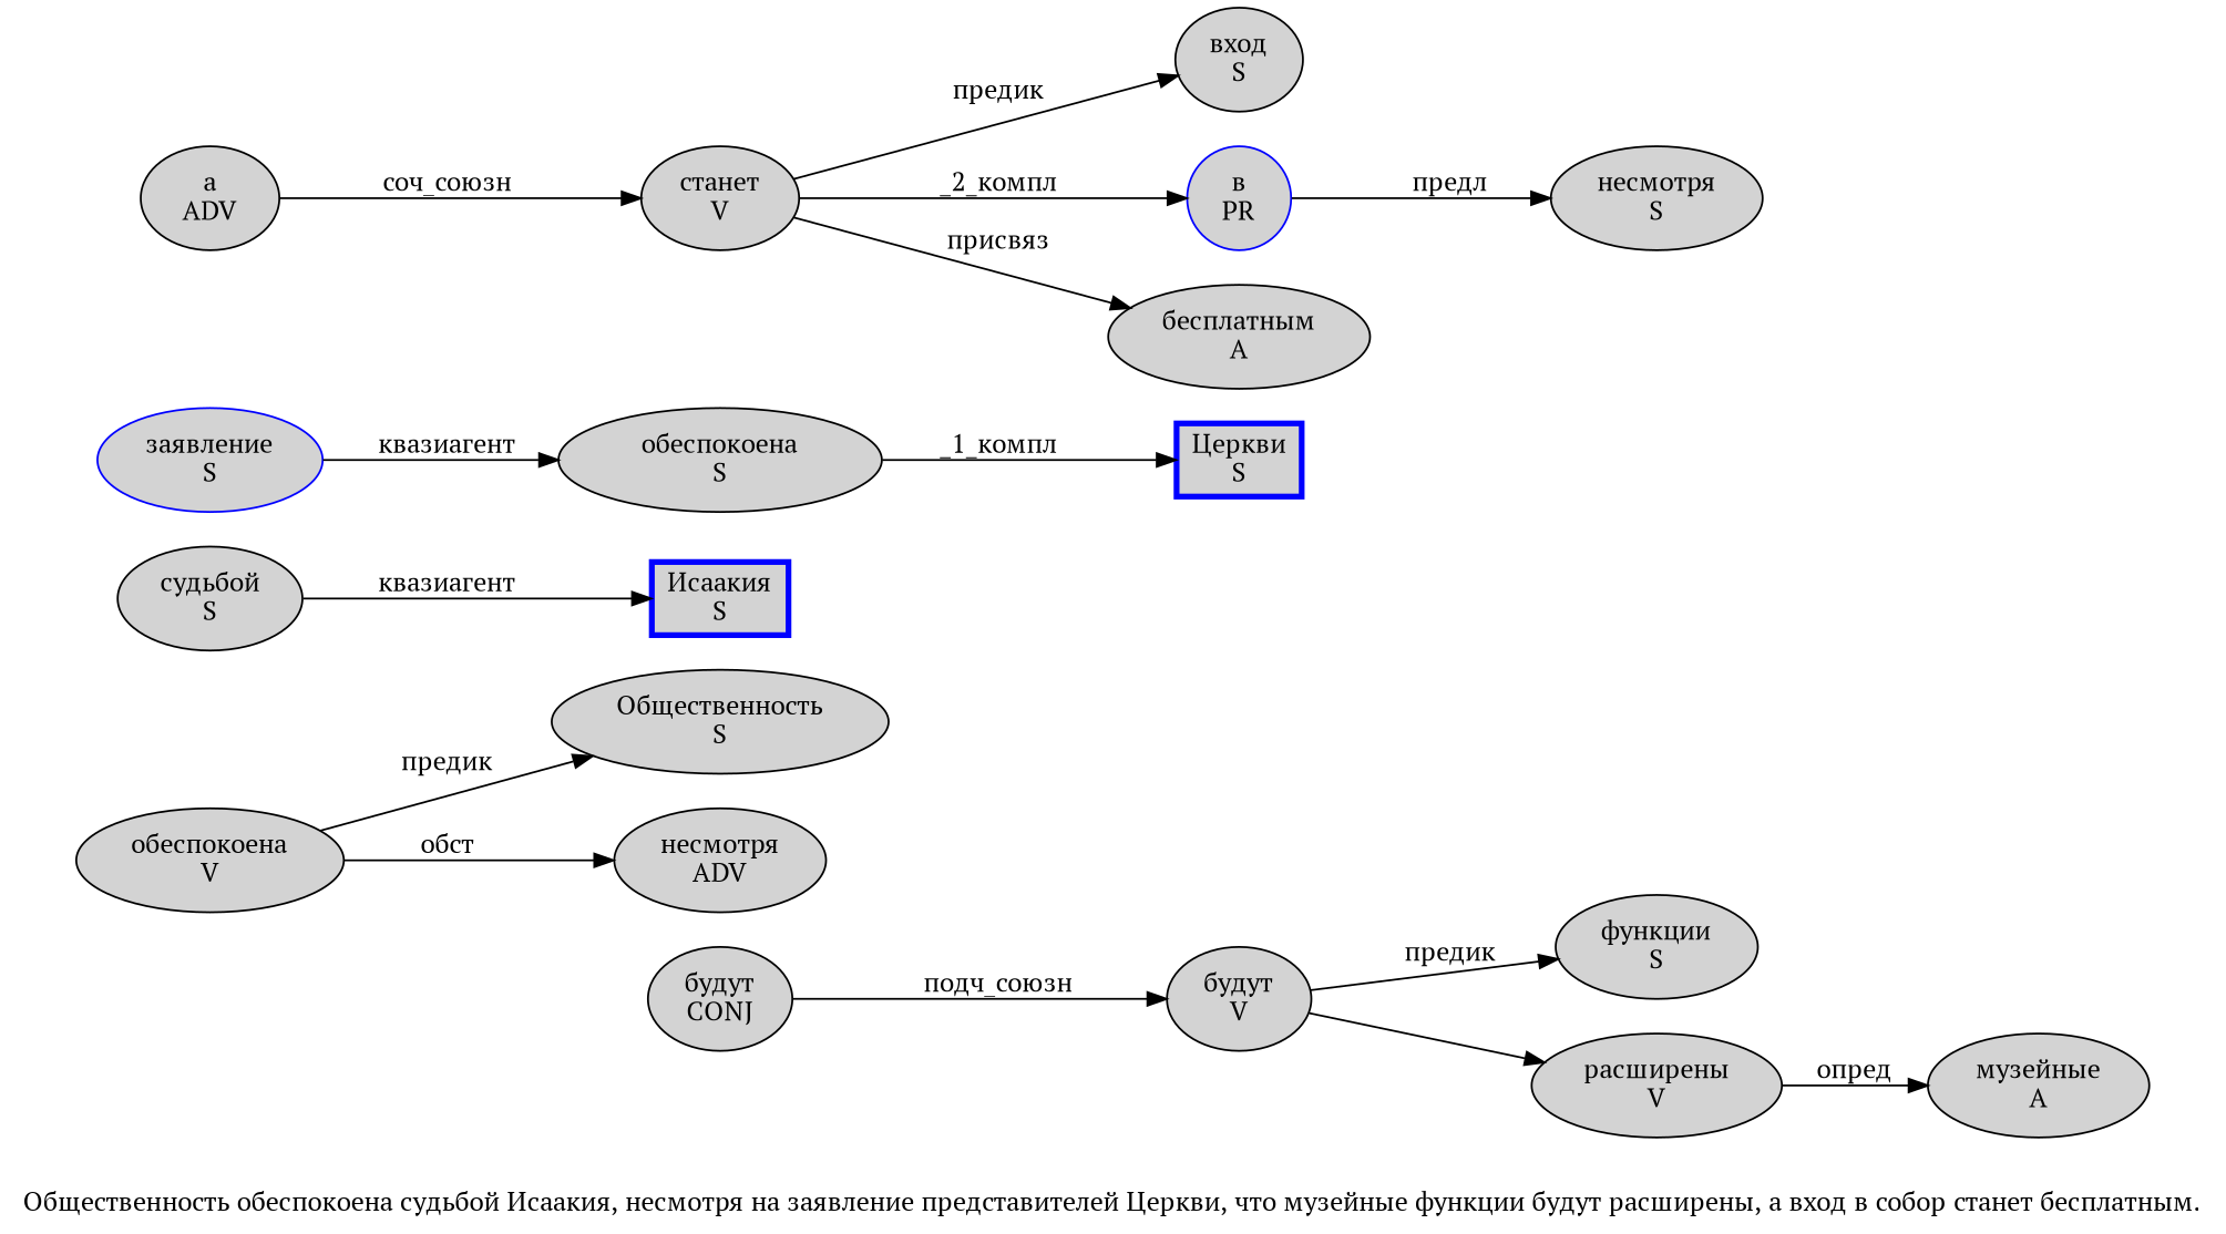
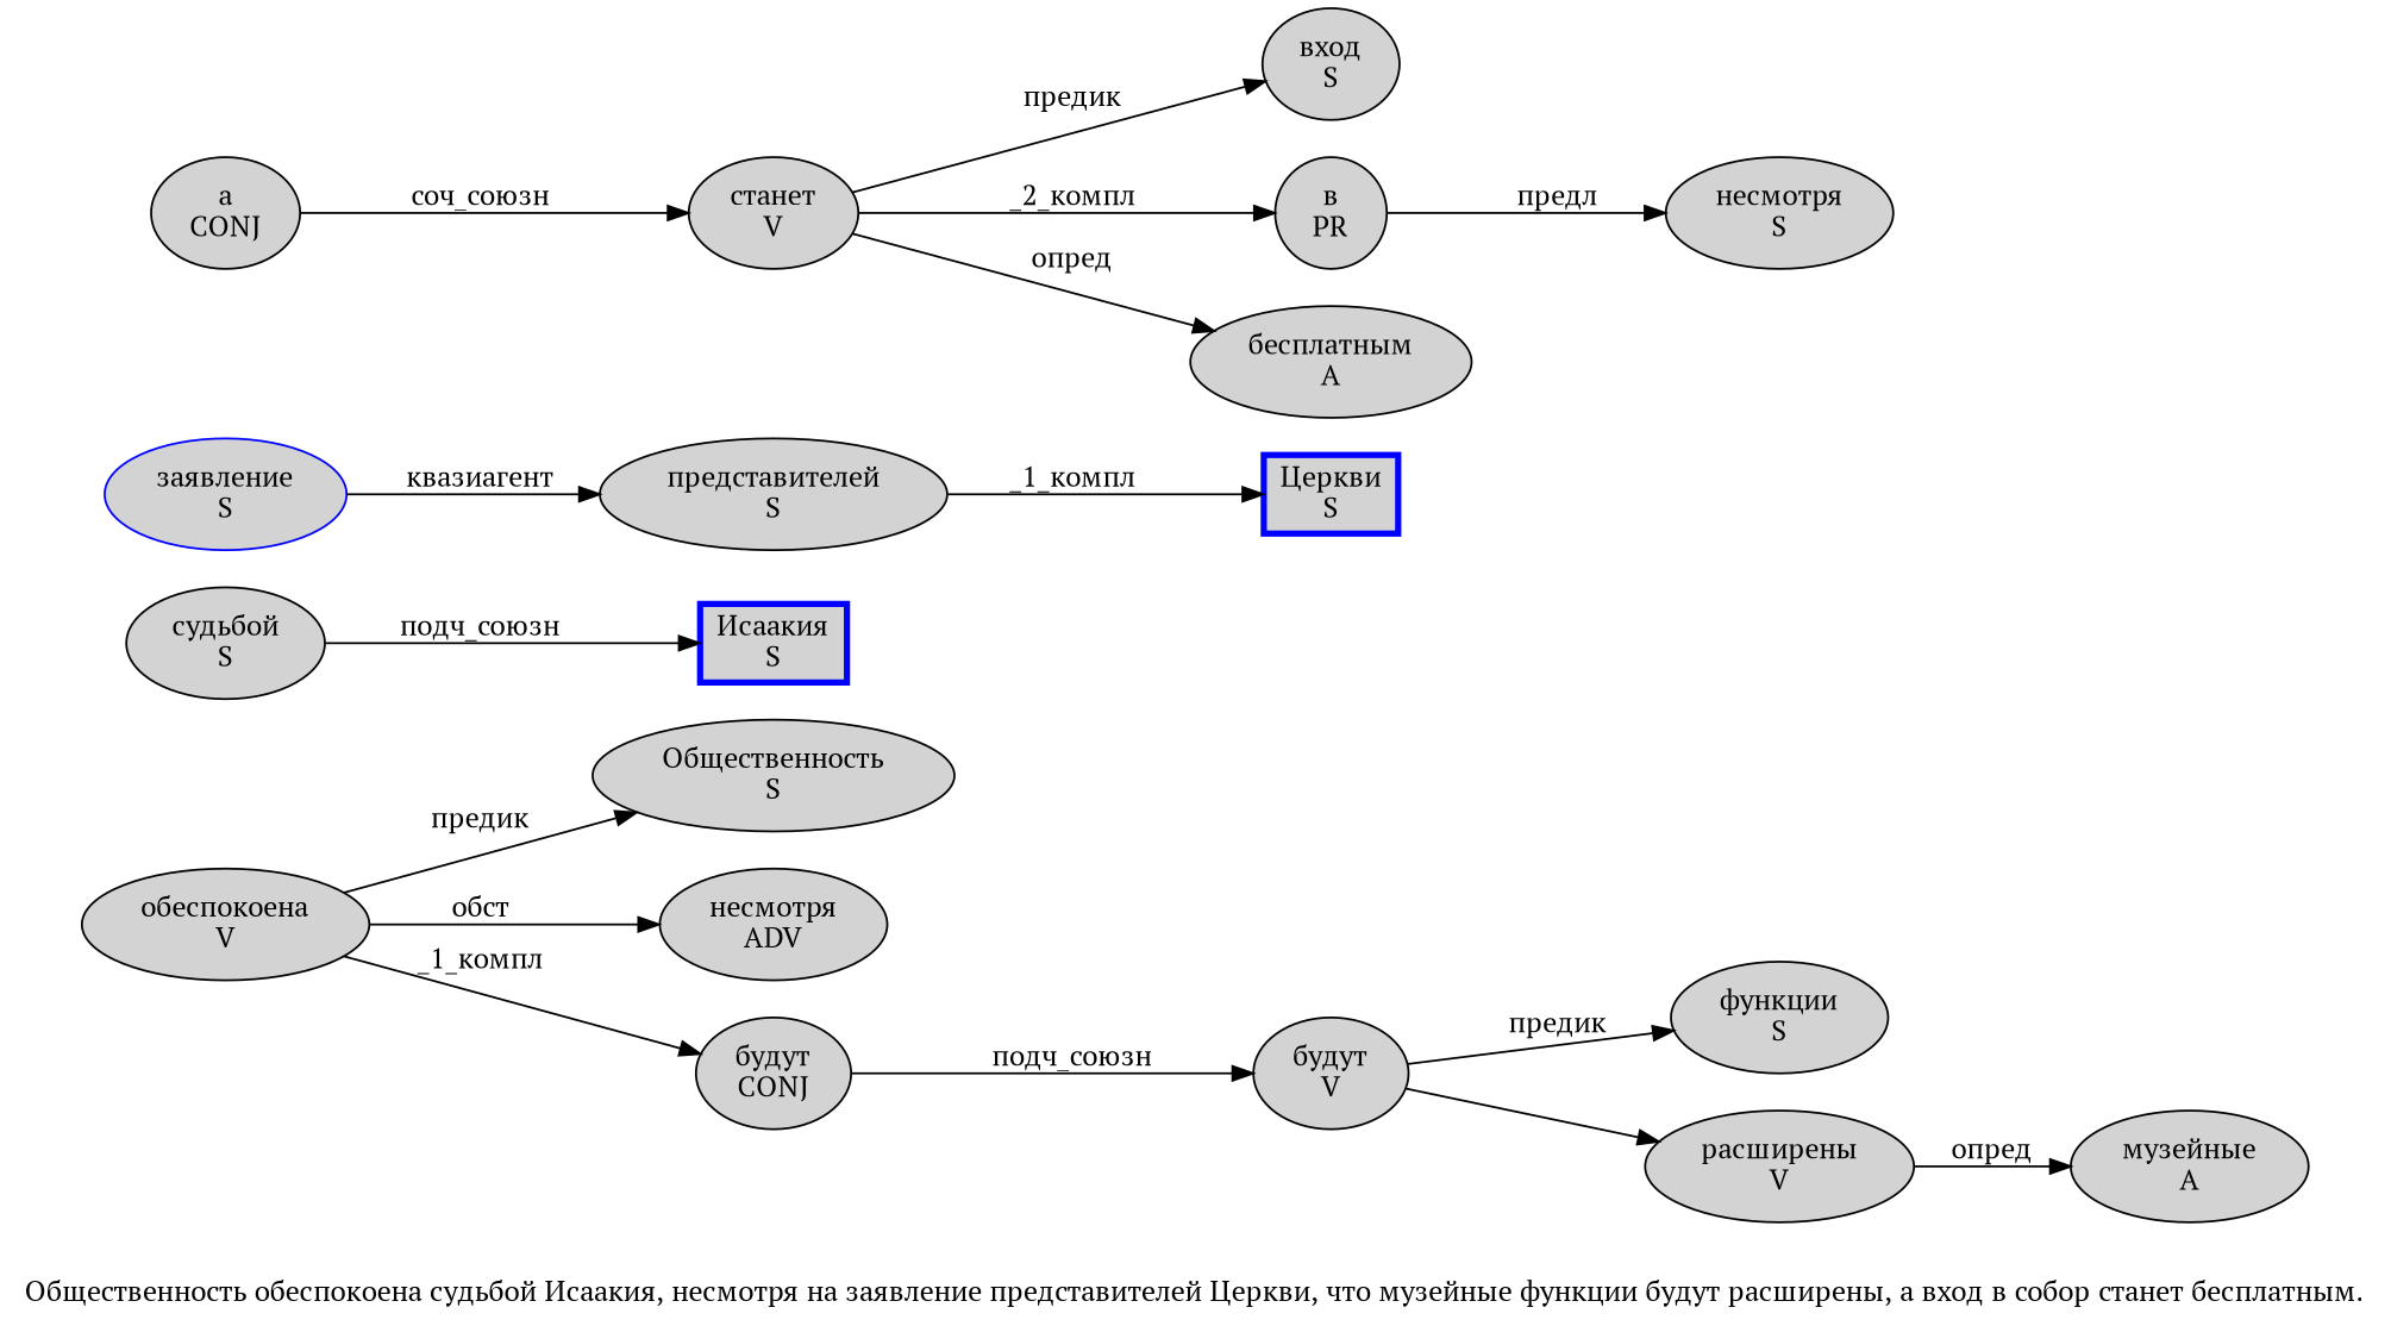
  digraph {
    fontname="PT Serif"
    label="Общественность обеспокоена судьбой Исаакия, несмотря на заявление представителей Церкви, что музейные функции будут расширены, а вход в собор станет бесплатным."
    rankdir=LR
    node [fillcolor=lightgray fontname="PT Serif" penwidth=1 shape=ellipse style=filled]
    edge [fontname="PT Serif"]
    n1 [label="Общественность\nS"]
    n2 [label="обеспокоена\nV"]
    n3 [label="несмотря\nADV"]
    n4 [label="будут\nCONJ"]
    n5 [label="судьбой\nS"]
    n6 [color=blue label="Исаакия\nS" penwidth=3 shape=box]
    n7 [label="будут\nV"]
    n8 [color=blue label="заявление\nS"]
-   n9 [label="обеспокоена\nS"]
+   n9 [label="представителей\nS"]
    n10 [color=blue label="Церкви\nS" penwidth=3 shape=box]
    n11 [label="функции\nS"]
    n12 [label="расширены\nV"]
    n13 [label="музейные\nA"]
-   n14 [label="а\nADV"]
+   n14 [label="а\nCONJ"]
    n15 [label="станет\nV"]
    n16 [label="вход\nS"]
-   n17 [label="в\nPR" color=blue]
+   n17 [label="в\nPR"]
    n18 [label="бесплатным\nA"]
    n19 [label="несмотря\nS"]
    n2 -> n1 [label="предик"]
    n2 -> n3 [label="обст"]
+   n2 -> n4 [label="_1_компл"]
    n4 -> n7 [label="подч_союзн"]
-   n5 -> n6 [label="квазиагент"]
+   n5 -> n6 [label="подч_союзн"]
    n7 -> n11 [label="предик"]
    n7 -> n12
    n8 -> n9 [label="квазиагент"]
    n9 -> n10 [label="_1_компл"]
    n12 -> n13 [label="опред"]
    n14 -> n15 [label="соч_союзн"]
    n15 -> n16 [label="предик"]
    n15 -> n17 [label="_2_компл"]
-   n15 -> n18 [label="присвяз"]
+   n15 -> n18 [label="опред"]
    n17 -> n19 [label="предл"]
  }
